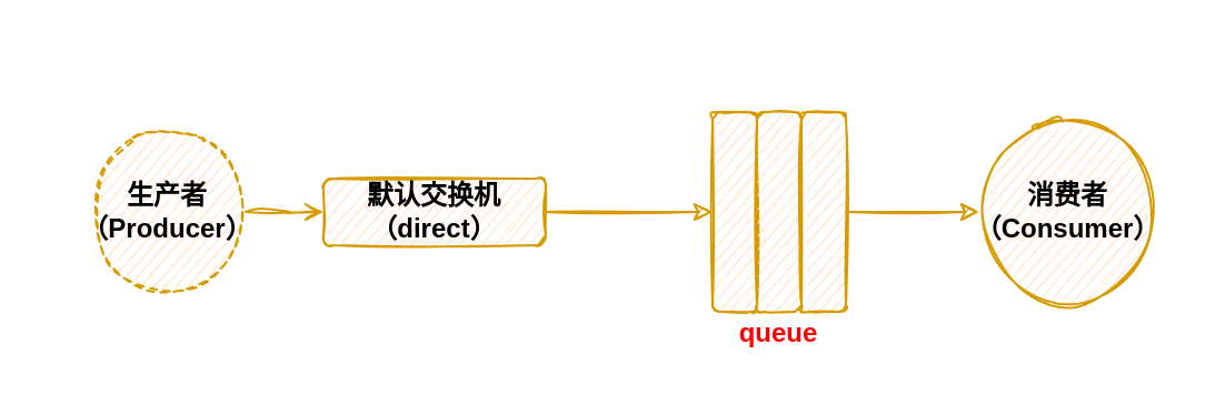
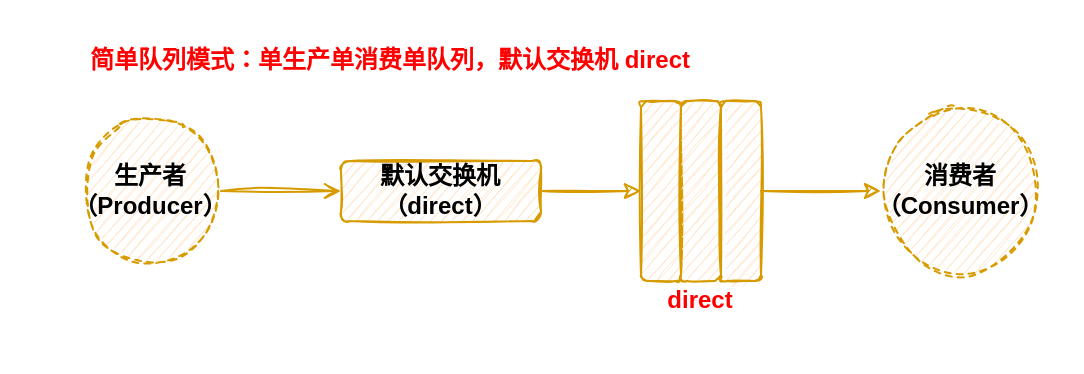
  <mxCell id="0" />
  <mxCell id="1" parent="0" />
  <mxCell id="2" style="edgeStyle=orthogonalEdgeStyle;rounded=0;orthogonalLoop=1;jettySize=auto;html=1;exitX=1;exitY=0.5;exitDx=0;exitDy=0;sketch=1;fontStyle=1;fillColor=#ffe6cc;strokeColor=#d79b00;endArrow=open;" edge="1" parent="1" source="3" target="5"><mxGeometry relative="1" as="geometry" /></mxCell>
  <mxCell id="3" value="生产者&lt;br&gt;（Producer）" style="ellipse;whiteSpace=wrap;html=1;aspect=fixed;sketch=1;fontStyle=1;fillColor=#ffe6cc;strokeColor=#d79b00;dashed=1;" vertex="1" parent="1"><mxGeometry x="40" y="60" width="70" height="70" as="geometry" /></mxCell>
  <mxCell id="4" style="edgeStyle=orthogonalEdgeStyle;rounded=0;orthogonalLoop=1;jettySize=auto;html=1;exitX=1;exitY=0.5;exitDx=0;exitDy=0;sketch=1;fontStyle=1;fillColor=#ffe6cc;strokeColor=#d79b00;" edge="1" parent="1" source="5" target="6"><mxGeometry relative="1" as="geometry" /></mxCell>
- <mxCell id="5" value="默认交换机&lt;br&gt;（direct）" style="rounded=1;whiteSpace=wrap;html=1;sketch=1;fontStyle=1;fillColor=#ffe6cc;strokeColor=#d79b00;" vertex="1" parent="1"><mxGeometry x="145" y="80" width="100" height="30" as="geometry" /></mxCell>
+ <mxCell id="5" value="默认交换机&lt;br&gt;（direct）" style="rounded=1;whiteSpace=wrap;html=1;sketch=1;fontStyle=1;fillColor=#ffe6cc;strokeColor=#d79b00;" vertex="1" parent="1"><mxGeometry x="170" y="80" width="100" height="30" as="geometry" /></mxCell>
  <mxCell id="6" value="" style="rounded=1;whiteSpace=wrap;html=1;sketch=1;fontStyle=1;fillColor=#ffe6cc;strokeColor=#d79b00;" vertex="1" parent="1"><mxGeometry x="320" y="50" width="20" height="90" as="geometry" /></mxCell>
  <mxCell id="7" value="" style="rounded=1;whiteSpace=wrap;html=1;sketch=1;fontStyle=1;fillColor=#ffe6cc;strokeColor=#d79b00;" vertex="1" parent="1"><mxGeometry x="340" y="50" width="20" height="90" as="geometry" /></mxCell>
  <mxCell id="8" value="" style="edgeStyle=orthogonalEdgeStyle;rounded=0;orthogonalLoop=1;jettySize=auto;html=1;entryX=0;entryY=0.5;entryDx=0;entryDy=0;sketch=1;fontStyle=1;fillColor=#ffe6cc;strokeColor=#d79b00;" edge="1" parent="1" source="9" target="10"><mxGeometry relative="1" as="geometry"><mxPoint x="410" y="95" as="targetPoint" /></mxGeometry></mxCell>
  <mxCell id="9" value="" style="rounded=1;whiteSpace=wrap;html=1;sketch=1;fontStyle=1;fillColor=#ffe6cc;strokeColor=#d79b00;" vertex="1" parent="1"><mxGeometry x="360" y="50" width="20" height="90" as="geometry" /></mxCell>
- <mxCell id="10" value="消费者&lt;br&gt;（Consumer）" style="ellipse;whiteSpace=wrap;html=1;aspect=fixed;sketch=1;fontStyle=1;fillColor=#ffe6cc;strokeColor=#d79b00;" vertex="1" parent="1"><mxGeometry x="440" y="55" width="80" height="80" as="geometry" /></mxCell>
- <mxCell id="12" value="queue" style="text;html=1;strokeColor=none;fillColor=none;align=center;verticalAlign=middle;whiteSpace=wrap;rounded=0;fontColor=#FF0000;fontStyle=1" vertex="1" parent="1"><mxGeometry x="320" y="135" width="60" height="30" as="geometry" /></mxCell>
+ <mxCell id="10" value="消费者&lt;br&gt;（Consumer）" style="ellipse;whiteSpace=wrap;html=1;aspect=fixed;sketch=1;fontStyle=1;fillColor=#ffe6cc;strokeColor=#d79b00;dashed=1;" vertex="1" parent="1"><mxGeometry x="440" y="55" width="80" height="80" as="geometry" /></mxCell>
+ <mxCell id="11" value="简单队列模式：单生产单消费单队列，默认交换机 direct" style="text;html=1;strokeColor=none;fillColor=none;align=center;verticalAlign=middle;whiteSpace=wrap;rounded=0;fontStyle=1;fontColor=#FF0000;" vertex="1" parent="1"><mxGeometry x="20" y="20" width="350" height="20" as="geometry" /></mxCell>
+ <mxCell id="12" value="direct" style="text;html=1;strokeColor=none;fillColor=none;align=center;verticalAlign=middle;whiteSpace=wrap;rounded=0;fontColor=#FF0000;fontStyle=1" vertex="1" parent="1"><mxGeometry x="320" y="135" width="60" height="30" as="geometry" /></mxCell>
